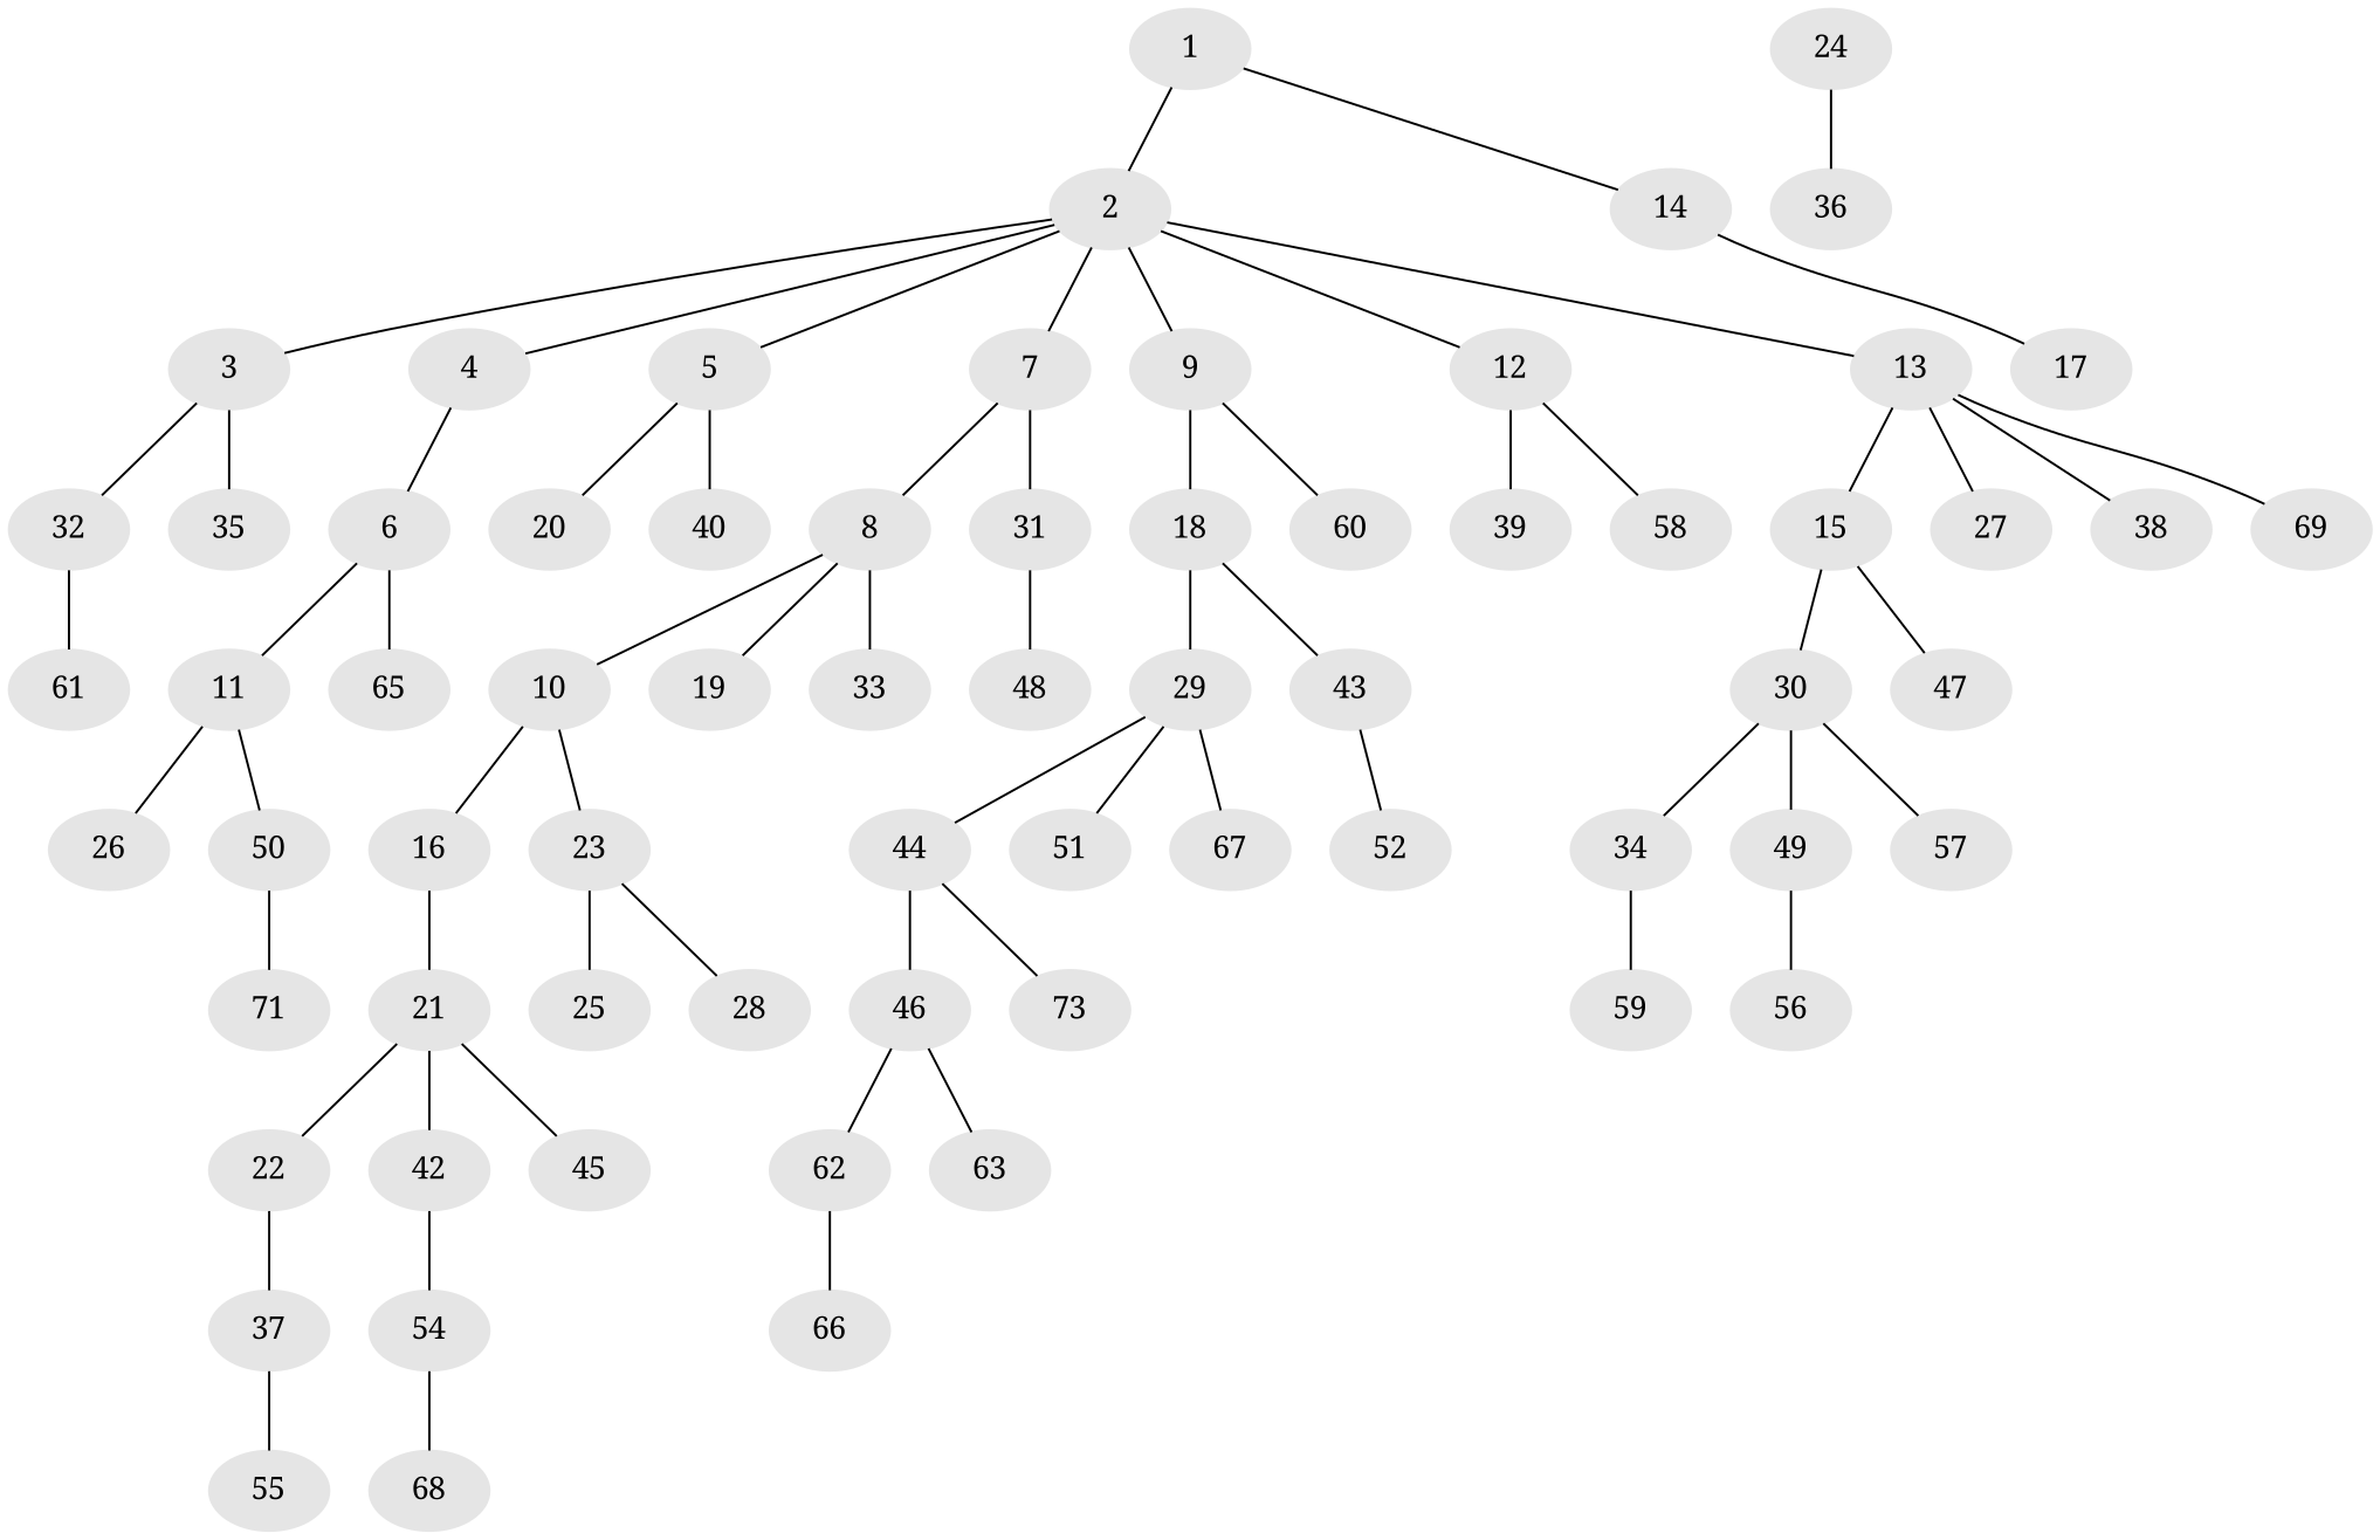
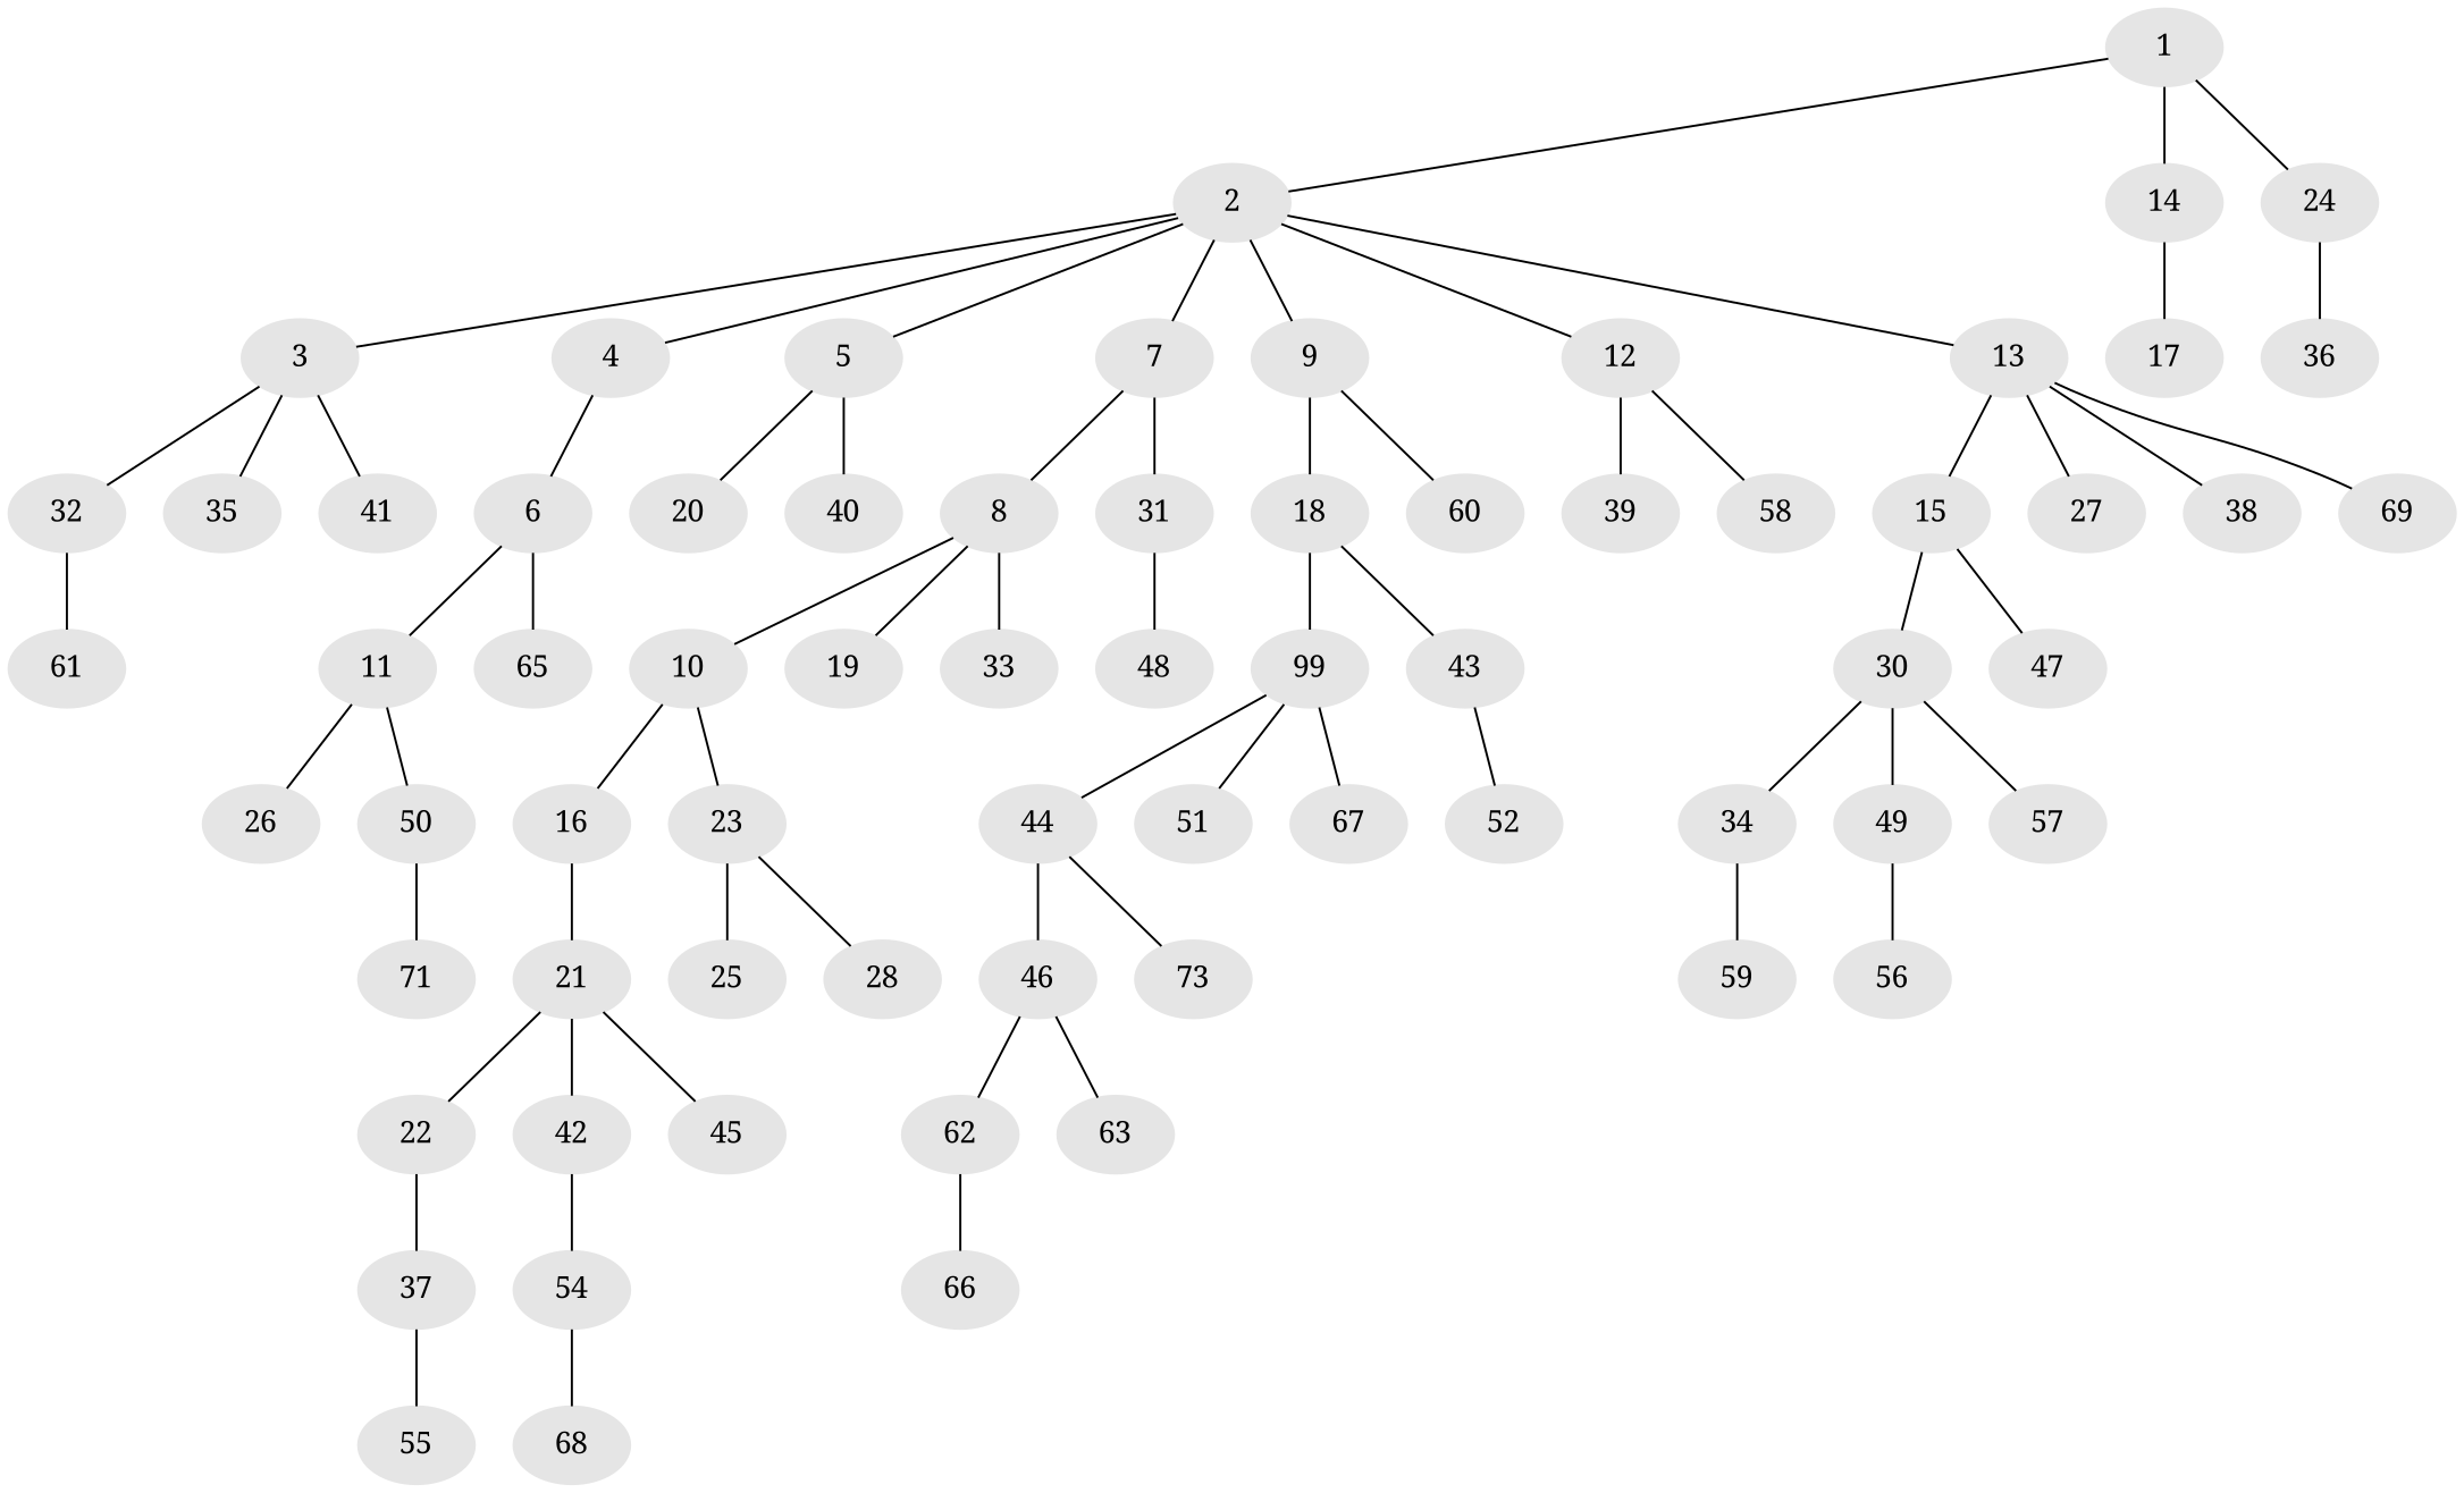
  graph {
    fontname="Noto Serif"
    node [color=gray90 fontname="Noto Serif" style=filled]
    edge [fontname="Noto Serif"]
    1
    2
    14
    24
    3
    4
    5
    7
    9
    12
    13
    17
    36
    32
    35
+   41
    6
    20
    40
    8
    31
    18
    60
    39
    58
    15
    27
    38
    69
    61
    11
    65
    26
    50
    10
    19
    33
    48
    16
    23
-   29
+   29 [label=99]
    43
    21
    25
    28
    71
    30
    47
    34
    49
    57
    22
    42
    45
    44
    51
    67
    52
    37
    54
    55
    46
    n63 [label=73]
    59
    56
    68
    62
    63
    66
    1 -- 2
    1 -- 14
+   1 -- 24
    2 -- 3
    2 -- 4
    2 -- 5
    2 -- 7
    2 -- 9
    2 -- 12
    2 -- 13
    14 -- 17
    24 -- 36
    3 -- 32
    3 -- 35
+   3 -- 41
    4 -- 6
    5 -- 20
    5 -- 40
    7 -- 8
    7 -- 31
    9 -- 18
    9 -- 60
    12 -- 39
    12 -- 58
    13 -- 15
    13 -- 27
    13 -- 38
    13 -- 69
    32 -- 61
    6 -- 11
    6 -- 65
    8 -- 10
    8 -- 19
    8 -- 33
    31 -- 48
    18 -- 29
    18 -- 43
    15 -- 30
    15 -- 47
    11 -- 26
    11 -- 50
    50 -- 71
    10 -- 16
    10 -- 23
    16 -- 21
    23 -- 25
    23 -- 28
    29 -- 44
    29 -- 51
    29 -- 67
    43 -- 52
    21 -- 22
    21 -- 42
    21 -- 45
    30 -- 34
    30 -- 49
    30 -- 57
    34 -- 59
    49 -- 56
    22 -- 37
    42 -- 54
    44 -- 46
    44 -- n63
    37 -- 55
    54 -- 68
    46 -- 62
    46 -- 63
    62 -- 66
  }
